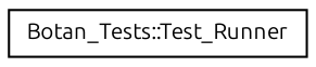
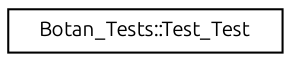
  digraph {
    rankdir=LR
    fontname=Ubuntu
-   n1 [color=black fillcolor=white fontname=Ubuntu fontsize=10 height=0.2 label="Botan_Tests::Test_Runner" shape=record style=filled width=0.4]
+   n1 [color=black fillcolor=white fontname=Ubuntu fontsize=10 height=0.2 label="Botan_Tests::Test_Test" shape=record style=filled width=0.4]
  }
